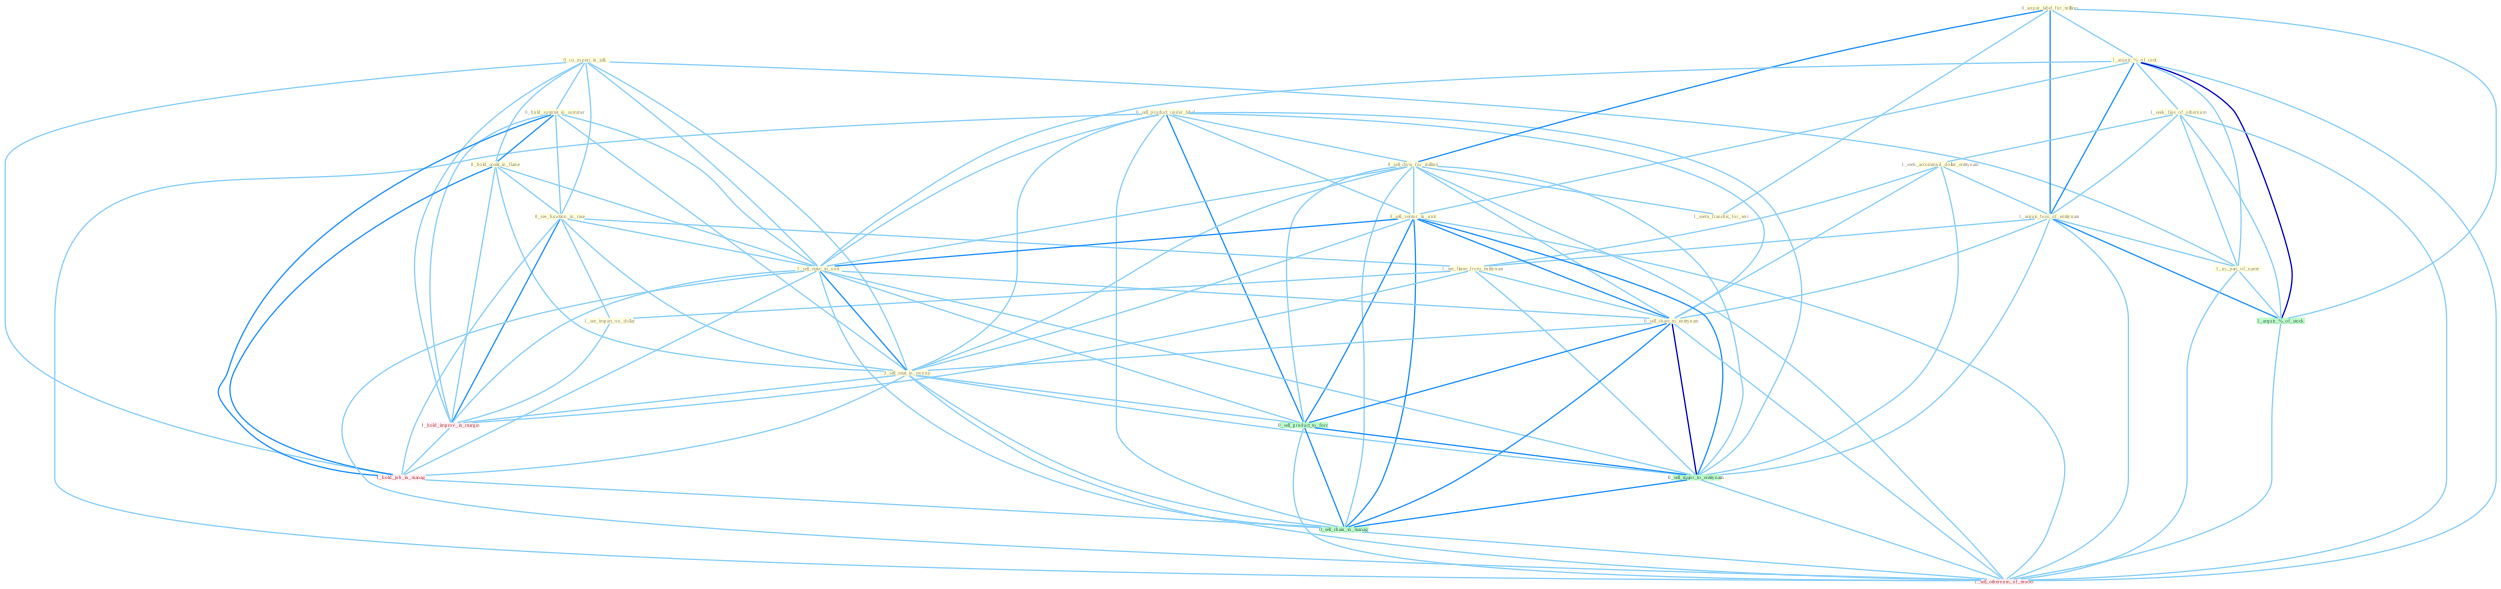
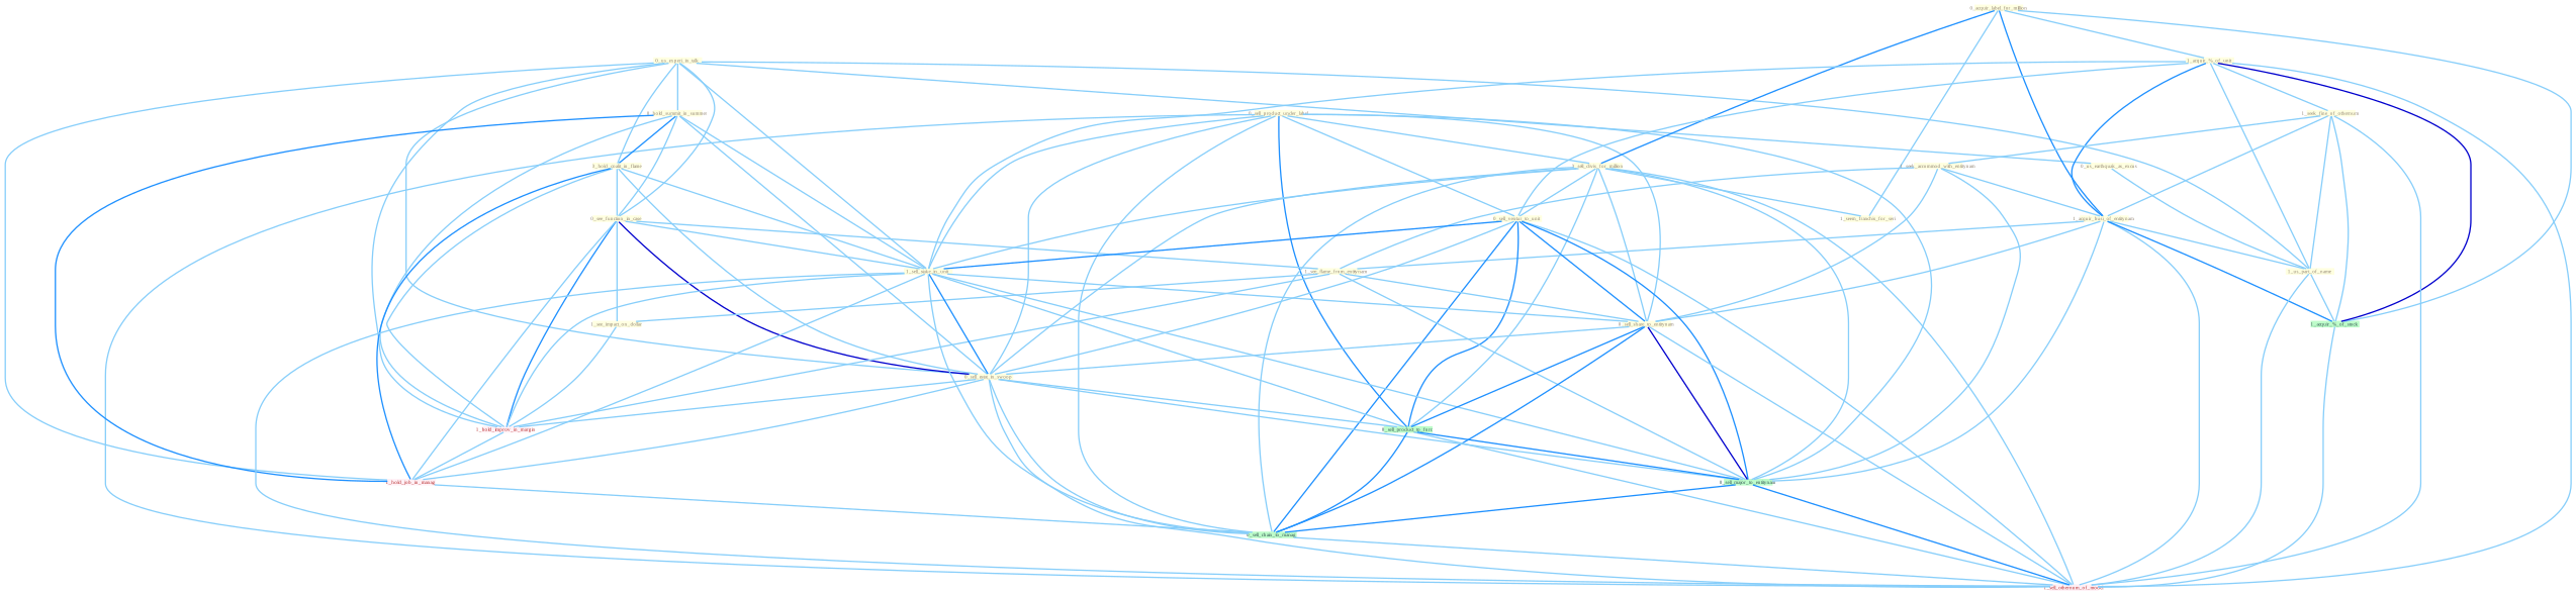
  graph {
    fontname="Liberation Serif"
    node [color="#ffffe0" fixedsize=true fontcolor="#8b7d6b" fontname="Liberation Serif" fontsize=4 shape=polygon style=filled]
    edge [color="#87cefa" fontname="Liberation Serif" w=1]
    "0_sell_product_under_label " [height=.06 width=.5]
    "0_us_experi_in_talk " [height=.06 width=.5]
    "0_hold_summit_in_summer " [height=.06 width=.5]
    n4 [height=.06 label="0_acquir_label_for_million" width=.5]
    "1_acquir_%_of_unit " [height=.06 width=.5]
    "1_seek_fine_of_othernum " [height=.06 width=.5]
-   "1_seek_accommod_with_entitynam " [height=.06 width=.5 label="1_seek_accommod_dollar_entitynam"]
+   "1_seek_accommod_with_entitynam " [height=.06 width=.5]
    n8 [height=.06 label="0_hold_coalit_in_flame" width=.5]
    "0_see_function_in_case " [height=.06 width=.5]
    "1_acquir_busi_of_entitynam " [height=.06 width=.5]
    "0_sell_divis_for_million " [height=.06 width=.5]
    "0_sell_ventur_to_unit " [height=.06 width=.5]
    "1_see_flame_from_entitynam " [height=.06 width=.5]
    "1_see_impact_on_dollar " [height=.06 width=.5]
    "1_sell_stake_in_unit " [height=.06 width=.5]
    "0_sell_share_to_entitynam " [height=.06 width=.5]
+   "0_us_earthquak_as_excus " [height=.06 width=.5]
    "1_seem_franchis_for_seri " [height=.06 width=.5]
    "0_sell_estat_in_swoop " [height=.06 width=.5]
    "1_us_part_of_name " [height=.06 width=.5]
    n21 [color="#fff0f5" fontcolor="#b22222" height=.06 label="1_hold_improv_in_margin" width=.5]
    "1_hold_job_in_manag " [color="#fff0f5" fontcolor="#b22222" height=.06 width=.5]
    "1_sell_othernum_of_model " [color="#fff0f5" fontcolor="#b22222" height=.06 width=.5]
    "0_sell_product_to_forc " [color="#BDFCC9" fontcolor="#2f4f4f" height=.06 width=.5]
    "0_sell_major_to_entitynam " [color="#BDFCC9" fontcolor="#2f4f4f" height=.06 width=.5]
    "0_sell_chain_to_manag " [color="#BDFCC9" fontcolor="#2f4f4f" height=.06 width=.5]
    "1_acquir_%_of_stock " [color="#BDFCC9" fontcolor="#2f4f4f" height=.06 width=.5]
    subgraph sub_1 {
      "0_sell_product_under_label "
      "0_us_experi_in_talk "
      "0_hold_summit_in_summer "
      n4
      "1_acquir_%_of_unit "
      "1_seek_fine_of_othernum "
      "1_seek_accommod_with_entitynam "
      n8
      "0_see_function_in_case "
      "1_acquir_busi_of_entitynam "
      "0_sell_divis_for_million "
      "0_sell_ventur_to_unit "
      "1_see_flame_from_entitynam "
      "1_see_impact_on_dollar "
      "1_sell_stake_in_unit "
      "0_sell_share_to_entitynam "
+     "0_us_earthquak_as_excus "
      "1_seem_franchis_for_seri "
      "0_sell_estat_in_swoop "
      "1_us_part_of_name "
    }
    subgraph sub_2 {
      n21
      "1_hold_job_in_manag "
      "1_sell_othernum_of_model "
    }
    "0_sell_product_under_label " -- "0_sell_divis_for_million "
    "0_sell_product_under_label " -- "0_sell_ventur_to_unit "
    "0_sell_product_under_label " -- "1_sell_stake_in_unit "
    "0_sell_product_under_label " -- "0_sell_share_to_entitynam "
    "0_sell_product_under_label " -- "0_sell_estat_in_swoop "
    "0_sell_product_under_label " -- "1_sell_othernum_of_model "
    "0_sell_product_under_label " -- "0_sell_product_to_forc " [color="#1e90ff" w=2]
    "0_sell_product_under_label " -- "0_sell_major_to_entitynam "
    "0_sell_product_under_label " -- "0_sell_chain_to_manag "
    "0_us_experi_in_talk " -- "0_hold_summit_in_summer "
    "0_us_experi_in_talk " -- n8
    "0_us_experi_in_talk " -- "0_see_function_in_case "
    "0_us_experi_in_talk " -- "1_sell_stake_in_unit "
+   "0_us_experi_in_talk " -- "0_us_earthquak_as_excus "
    "0_us_experi_in_talk " -- "0_sell_estat_in_swoop "
    "0_us_experi_in_talk " -- "1_us_part_of_name "
    "0_us_experi_in_talk " -- n21
    "0_us_experi_in_talk " -- "1_hold_job_in_manag "
    "0_hold_summit_in_summer " -- n8 [color="#1e90ff" w=2]
    "0_hold_summit_in_summer " -- "0_see_function_in_case "
    "0_hold_summit_in_summer " -- "1_sell_stake_in_unit "
    "0_hold_summit_in_summer " -- "0_sell_estat_in_swoop "
    "0_hold_summit_in_summer " -- n21
    "0_hold_summit_in_summer " -- "1_hold_job_in_manag " [color="#1e90ff" w=2]
    n4 -- "1_acquir_%_of_unit "
    n4 -- "1_acquir_busi_of_entitynam " [color="#1e90ff" w=2]
    n4 -- "0_sell_divis_for_million " [color="#1e90ff" w=2]
    n4 -- "1_seem_franchis_for_seri "
    n4 -- "1_acquir_%_of_stock "
    "1_acquir_%_of_unit " -- "1_seek_fine_of_othernum "
    "1_acquir_%_of_unit " -- "1_acquir_busi_of_entitynam " [color="#1e90ff" w=2]
    "1_acquir_%_of_unit " -- "0_sell_ventur_to_unit "
    "1_acquir_%_of_unit " -- "1_sell_stake_in_unit "
    "1_acquir_%_of_unit " -- "1_us_part_of_name "
    "1_acquir_%_of_unit " -- "1_sell_othernum_of_model "
    "1_acquir_%_of_unit " -- "1_acquir_%_of_stock " [color="#0000cd" w=3]
    "1_seek_fine_of_othernum " -- "1_seek_accommod_with_entitynam "
    "1_seek_fine_of_othernum " -- "1_acquir_busi_of_entitynam "
    "1_seek_fine_of_othernum " -- "1_us_part_of_name "
    "1_seek_fine_of_othernum " -- "1_sell_othernum_of_model "
    "1_seek_fine_of_othernum " -- "1_acquir_%_of_stock "
    "1_seek_accommod_with_entitynam " -- "1_acquir_busi_of_entitynam "
    "1_seek_accommod_with_entitynam " -- "1_see_flame_from_entitynam "
    "1_seek_accommod_with_entitynam " -- "0_sell_share_to_entitynam "
    "1_seek_accommod_with_entitynam " -- "0_sell_major_to_entitynam "
    n8 -- "0_see_function_in_case "
    n8 -- "1_sell_stake_in_unit "
    n8 -- "0_sell_estat_in_swoop "
    n8 -- n21
    n8 -- "1_hold_job_in_manag " [color="#1e90ff" w=2]
    "0_see_function_in_case " -- "1_see_flame_from_entitynam "
    "0_see_function_in_case " -- "1_see_impact_on_dollar "
    "0_see_function_in_case " -- "1_sell_stake_in_unit "
-   "0_see_function_in_case " -- "0_sell_estat_in_swoop "
+   "0_see_function_in_case " -- "0_sell_estat_in_swoop " [color="#0000cd"]
    "0_see_function_in_case " -- n21 [color="#1e90ff" w=2]
    "0_see_function_in_case " -- "1_hold_job_in_manag "
    "1_acquir_busi_of_entitynam " -- "1_see_flame_from_entitynam "
    "1_acquir_busi_of_entitynam " -- "0_sell_share_to_entitynam "
    "1_acquir_busi_of_entitynam " -- "1_us_part_of_name "
    "1_acquir_busi_of_entitynam " -- "1_sell_othernum_of_model "
    "1_acquir_busi_of_entitynam " -- "0_sell_major_to_entitynam "
    "1_acquir_busi_of_entitynam " -- "1_acquir_%_of_stock " [color="#1e90ff" w=2]
    "0_sell_divis_for_million " -- "0_sell_ventur_to_unit "
    "0_sell_divis_for_million " -- "1_sell_stake_in_unit "
    "0_sell_divis_for_million " -- "0_sell_share_to_entitynam "
    "0_sell_divis_for_million " -- "1_seem_franchis_for_seri "
    "0_sell_divis_for_million " -- "0_sell_estat_in_swoop "
    "0_sell_divis_for_million " -- "1_sell_othernum_of_model "
    "0_sell_divis_for_million " -- "0_sell_product_to_forc "
    "0_sell_divis_for_million " -- "0_sell_major_to_entitynam "
    "0_sell_divis_for_million " -- "0_sell_chain_to_manag "
    "0_sell_ventur_to_unit " -- "1_sell_stake_in_unit " [color="#1e90ff" w=2]
    "0_sell_ventur_to_unit " -- "0_sell_share_to_entitynam " [color="#1e90ff" w=2]
    "0_sell_ventur_to_unit " -- "0_sell_estat_in_swoop "
    "0_sell_ventur_to_unit " -- "1_sell_othernum_of_model "
    "0_sell_ventur_to_unit " -- "0_sell_product_to_forc " [color="#1e90ff" w=2]
    "0_sell_ventur_to_unit " -- "0_sell_major_to_entitynam " [color="#1e90ff" w=2]
    "0_sell_ventur_to_unit " -- "0_sell_chain_to_manag " [color="#1e90ff" w=2]
    "1_see_flame_from_entitynam " -- "1_see_impact_on_dollar "
    "1_see_flame_from_entitynam " -- "0_sell_share_to_entitynam "
    "1_see_flame_from_entitynam " -- n21
    "1_see_flame_from_entitynam " -- "0_sell_major_to_entitynam "
    "1_see_impact_on_dollar " -- n21
    "1_sell_stake_in_unit " -- "0_sell_share_to_entitynam "
    "1_sell_stake_in_unit " -- "0_sell_estat_in_swoop " [color="#1e90ff" w=2]
    "1_sell_stake_in_unit " -- n21
    "1_sell_stake_in_unit " -- "1_hold_job_in_manag "
    "1_sell_stake_in_unit " -- "1_sell_othernum_of_model "
    "1_sell_stake_in_unit " -- "0_sell_product_to_forc "
    "1_sell_stake_in_unit " -- "0_sell_major_to_entitynam "
    "1_sell_stake_in_unit " -- "0_sell_chain_to_manag "
    "0_sell_share_to_entitynam " -- "0_sell_estat_in_swoop "
    "0_sell_share_to_entitynam " -- "1_sell_othernum_of_model "
    "0_sell_share_to_entitynam " -- "0_sell_product_to_forc " [color="#1e90ff" w=2]
    "0_sell_share_to_entitynam " -- "0_sell_major_to_entitynam " [color="#0000cd" w=3]
    "0_sell_share_to_entitynam " -- "0_sell_chain_to_manag " [color="#1e90ff" w=2]
+   "0_us_earthquak_as_excus " -- "1_us_part_of_name "
    "0_sell_estat_in_swoop " -- n21
    "0_sell_estat_in_swoop " -- "1_hold_job_in_manag "
    "0_sell_estat_in_swoop " -- "1_sell_othernum_of_model "
    "0_sell_estat_in_swoop " -- "0_sell_product_to_forc "
    "0_sell_estat_in_swoop " -- "0_sell_major_to_entitynam "
    "0_sell_estat_in_swoop " -- "0_sell_chain_to_manag "
    "1_us_part_of_name " -- "1_sell_othernum_of_model "
    "1_us_part_of_name " -- "1_acquir_%_of_stock "
    n21 -- "1_hold_job_in_manag "
    "1_hold_job_in_manag " -- "0_sell_chain_to_manag "
    "0_sell_product_to_forc " -- "1_sell_othernum_of_model "
    "0_sell_product_to_forc " -- "0_sell_major_to_entitynam " [color="#1e90ff" w=2]
    "0_sell_product_to_forc " -- "0_sell_chain_to_manag " [color="#1e90ff" w=2]
-   "0_sell_major_to_entitynam " -- "1_sell_othernum_of_model "
+   "0_sell_major_to_entitynam " -- "1_sell_othernum_of_model " [color="#1e90ff"]
    "0_sell_major_to_entitynam " -- "0_sell_chain_to_manag " [color="#1e90ff" w=2]
    "0_sell_chain_to_manag " -- "1_sell_othernum_of_model "
    "1_acquir_%_of_stock " -- "1_sell_othernum_of_model "
  }
